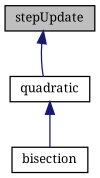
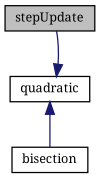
  digraph {
    fontname="Noto Serif"
    node [color=black fontname="Noto Serif" fontsize=10 shape=record]
    edge [color=midnightblue dir=back fontname="Noto Serif" fontsize=10 labelfontname=Helvetica labelfontsize=10 style=solid]
    n1 [fillcolor=grey75 fontcolor=black height=0.2 label=stepUpdate style=filled width=0.4]
    n2 [height=0.2 label=quadratic width=0.4]
    n3 [height=0.2 label=bisection width=0.4]
-   n1 -> n2
+   n2 -> n1
    n2 -> n3
  }
